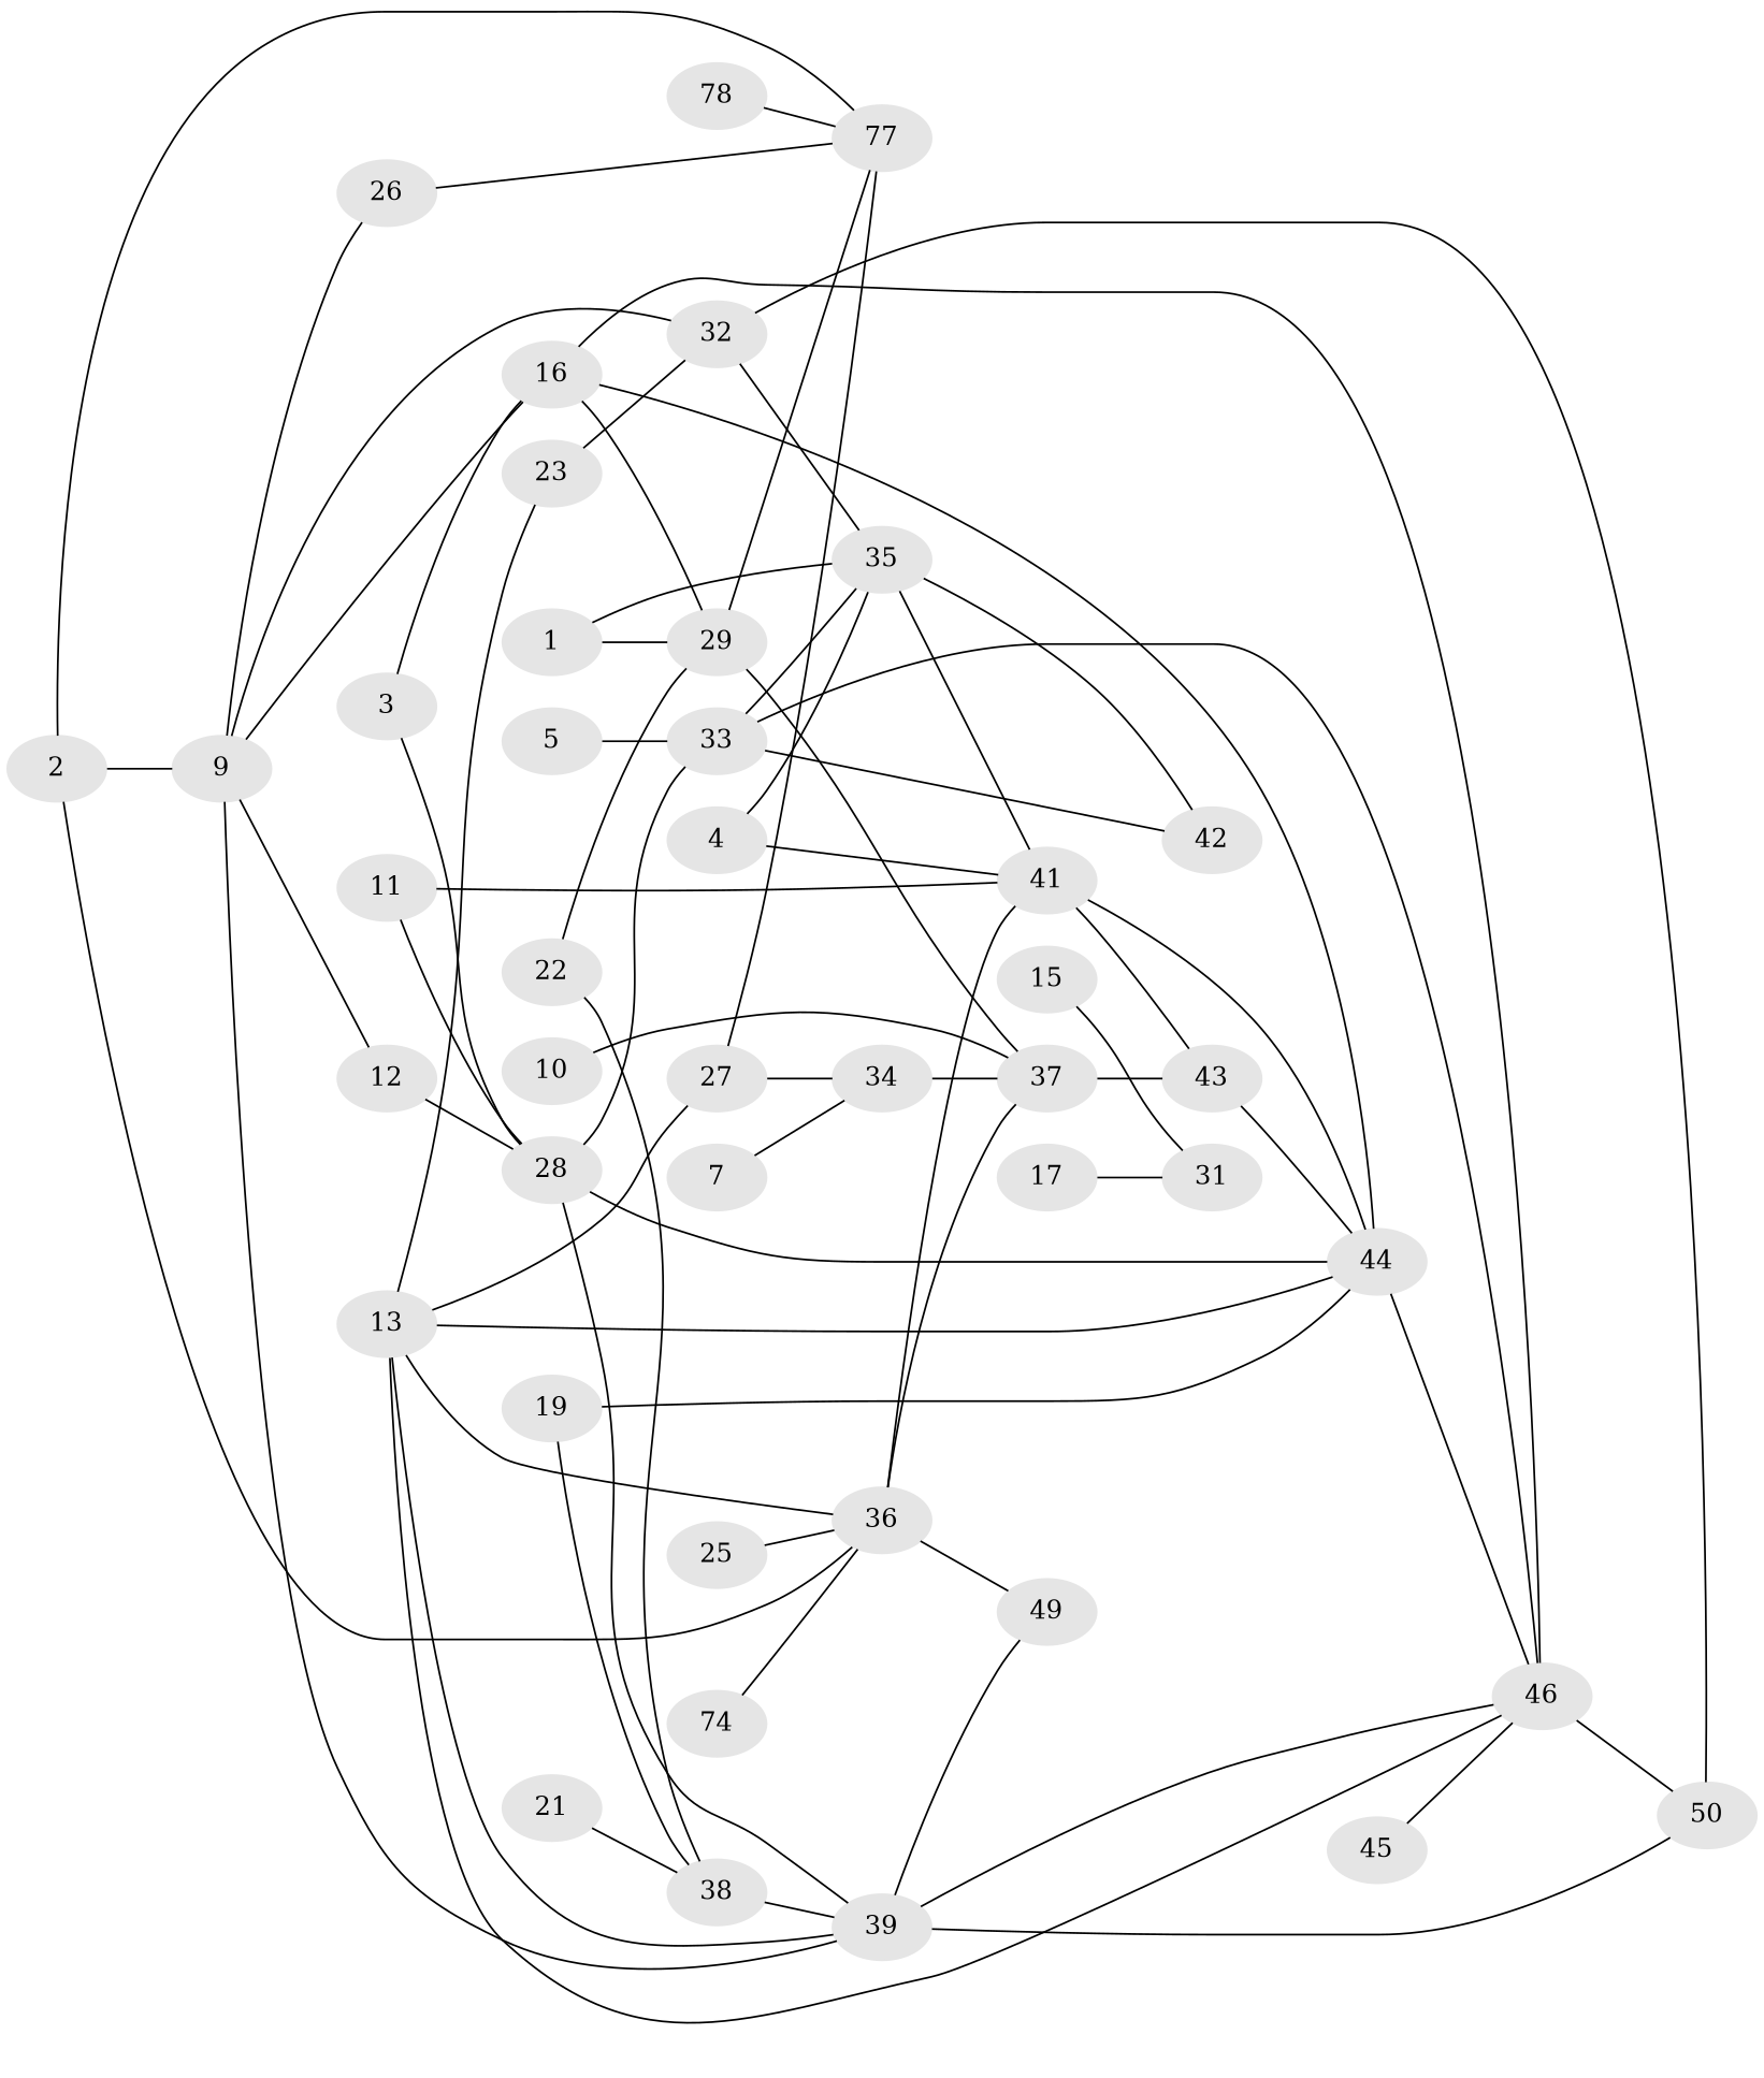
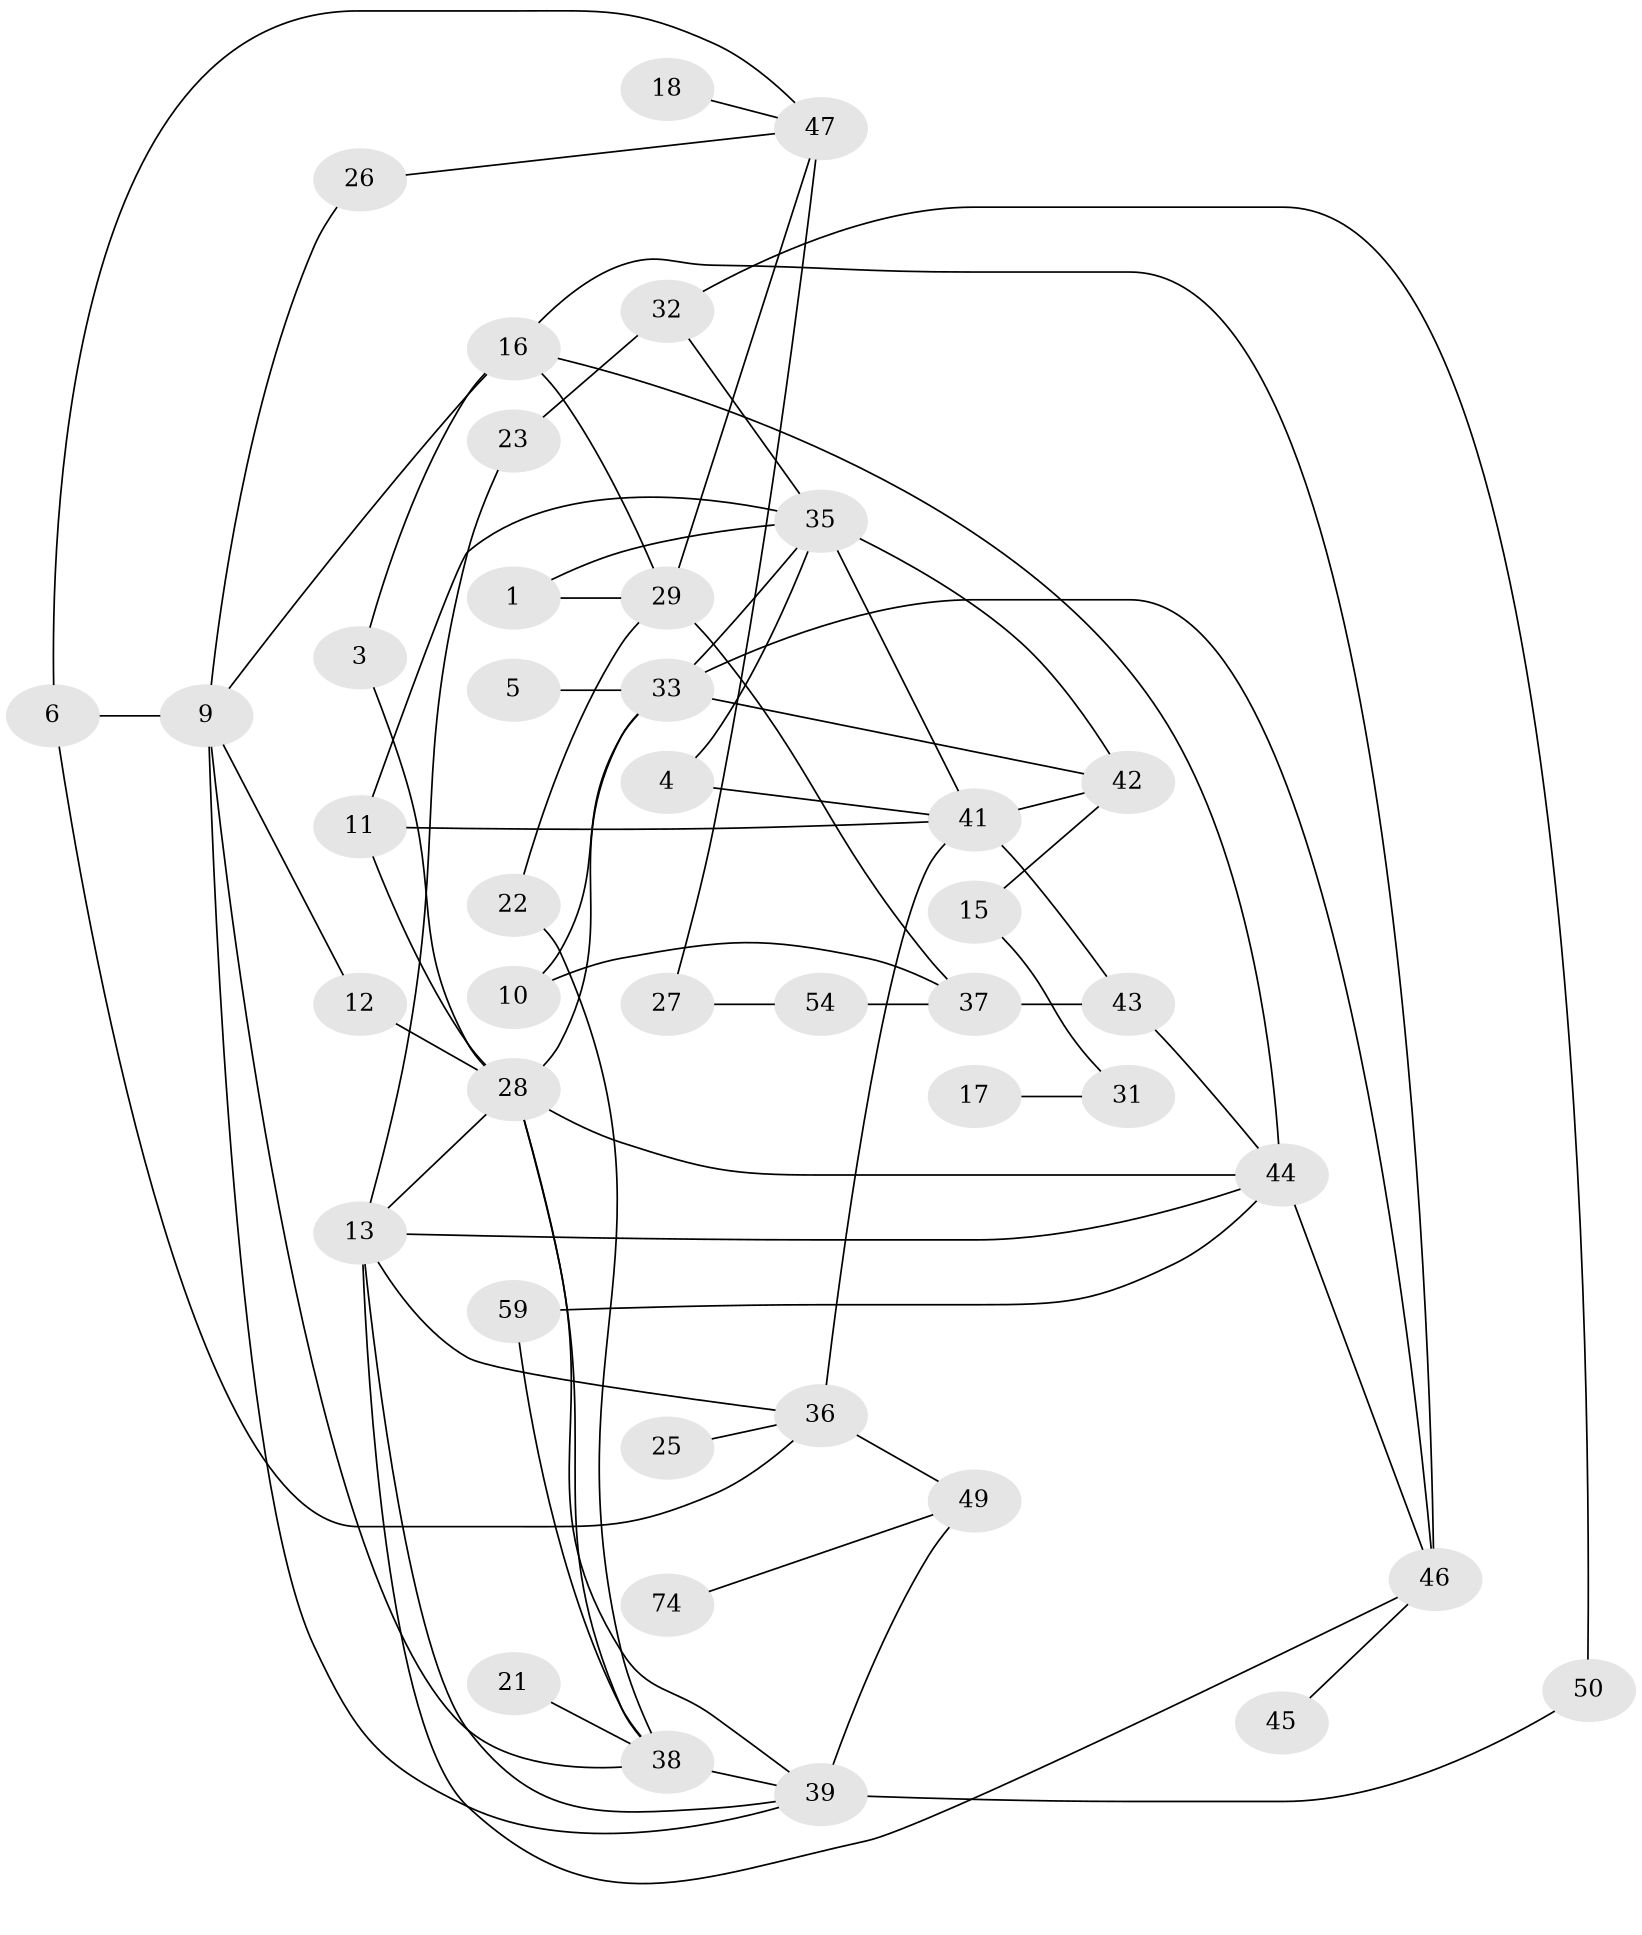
  graph {
    rankdir=LR
    node [color=gray90 style=filled]
    edge [weight=1.0]
    1
    29
    35
-   47 [label=77]
+   47
    37
    41
    42
    3
    16
    28
    44
    46
    33
    39
    38
    4
    43
    5
-   6 [label=2]
+   6
    9
    36
    12
    26
    32
    49
-   7
-   34
+   34 [label=54]
    50
    10
    11
    13
    23
    n33 [label=74]
    15
    31
    17
-   18 [label=78]
-   19
+   18
+   19 [label=59]
    21
    22
    25
    27
    45
    1 -- 29
    1 -- 35
    29 -- 47
    29 -- 37
    35 -- 41
    35 -- 42
    37 -- 43
-   41 -- 44
+   41 -- 42
    41 -- 43
    3 -- 16
    3 -- 28
    16 -- 29
    16 -- 44
    16 -- 46
    28 -- 44
    28 -- 33 [weight=2.0]
    28 -- 39
+   28 -- 38
    44 -- 46
-   46 -- 50
    33 -- 35
    33 -- 42
    33 -- 46
-   39 -- 46
    39 -- 49
    39 -- 50 [weight=2.0]
    38 -- 39
    4 -- 35
    4 -- 41
    43 -- 44
    5 -- 33
    6 -- 47
    6 -- 9
    6 -- 36
    9 -- 16
    9 -- 39
    9 -- 12
    9 -- 26
-   9 -- 32
-   36 -- 37
+   9 -- 38
    36 -- 41 [weight=2.0]
    36 -- 49
    12 -- 28
    26 -- 47
    32 -- 35
    32 -- 50
-   7 -- 34
    34 -- 37
    10 -- 37
+   10 -- 33
+   11 -- 35
    11 -- 41
    11 -- 28
-   13 -- 27
+   13 -- 28
    13 -- 44
    13 -- 46
    13 -- 39
    13 -- 36
    13 -- 23
    23 -- 32
-   n33 -- 36
+   n33 -- 49
+   15 -- 42
    15 -- 31
    17 -- 31
    18 -- 47
    19 -- 44
    19 -- 38
    21 -- 38
    22 -- 29
    22 -- 38
    25 -- 36
    27 -- 47
    27 -- 34
    45 -- 46
  }
